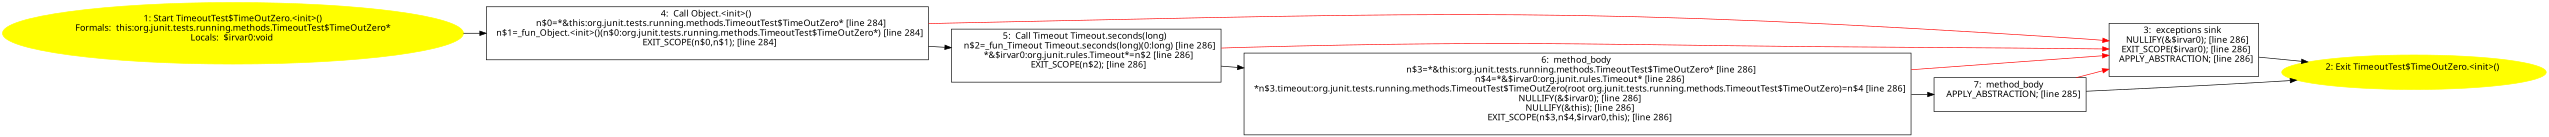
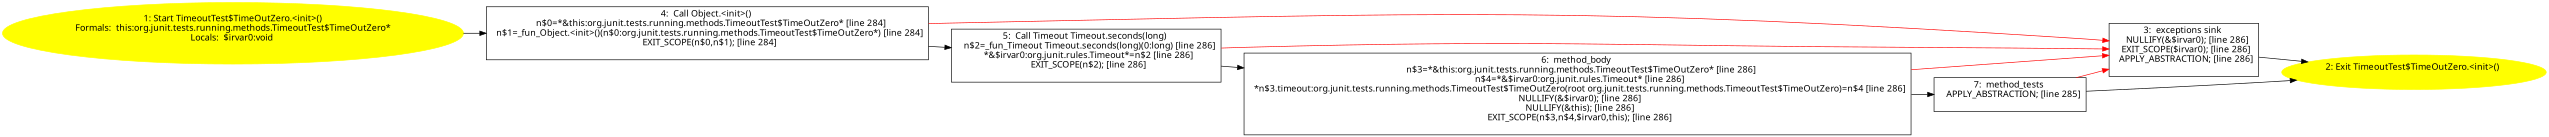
  digraph {
    rankdir=LR
    fontname="Noto Sans"
    node [fontname="Noto Sans" shape=box]
    edge [fontname="Noto Sans"]
    n1 [color=yellow label="1: Start TimeoutTest$TimeOutZero.<init>()\nFormals:  this:org.junit.tests.running.methods.TimeoutTest$TimeOutZero*\nLocals:  $irvar0:void \n  " style=filled shape=""]
    n2 [label="4:  Call Object.<init>() \n   n$0=*&this:org.junit.tests.running.methods.TimeoutTest$TimeOutZero* [line 284]\n  n$1=_fun_Object.<init>()(n$0:org.junit.tests.running.methods.TimeoutTest$TimeOutZero*) [line 284]\n  EXIT_SCOPE(n$0,n$1); [line 284]\n "]
    n3 [label="3:  exceptions sink \n   NULLIFY(&$irvar0); [line 286]\n  EXIT_SCOPE($irvar0); [line 286]\n  APPLY_ABSTRACTION; [line 286]\n "]
    n4 [label="5:  Call Timeout Timeout.seconds(long) \n   n$2=_fun_Timeout Timeout.seconds(long)(0:long) [line 286]\n  *&$irvar0:org.junit.rules.Timeout*=n$2 [line 286]\n  EXIT_SCOPE(n$2); [line 286]\n "]
    n5 [color=yellow label="2: Exit TimeoutTest$TimeOutZero.<init>() \n  " style=filled shape=""]
    n6 [label="6:  method_body \n   n$3=*&this:org.junit.tests.running.methods.TimeoutTest$TimeOutZero* [line 286]\n  n$4=*&$irvar0:org.junit.rules.Timeout* [line 286]\n  *n$3.timeout:org.junit.tests.running.methods.TimeoutTest$TimeOutZero(root org.junit.tests.running.methods.TimeoutTest$TimeOutZero)=n$4 [line 286]\n  NULLIFY(&$irvar0); [line 286]\n  NULLIFY(&this); [line 286]\n  EXIT_SCOPE(n$3,n$4,$irvar0,this); [line 286]\n "]
-   n7 [label="7:  method_body \n   APPLY_ABSTRACTION; [line 285]\n "]
+   n7 [label="7:  method_tests \n   APPLY_ABSTRACTION; [line 285]\n "]
    n1 -> n2
    n2 -> n3 [color=red]
    n2 -> n4
    n3 -> n5
    n4 -> n3 [color=red]
    n4 -> n6
    n6 -> n3 [color=red]
    n6 -> n7
    n7 -> n3 [color=red]
    n7 -> n5
  }
